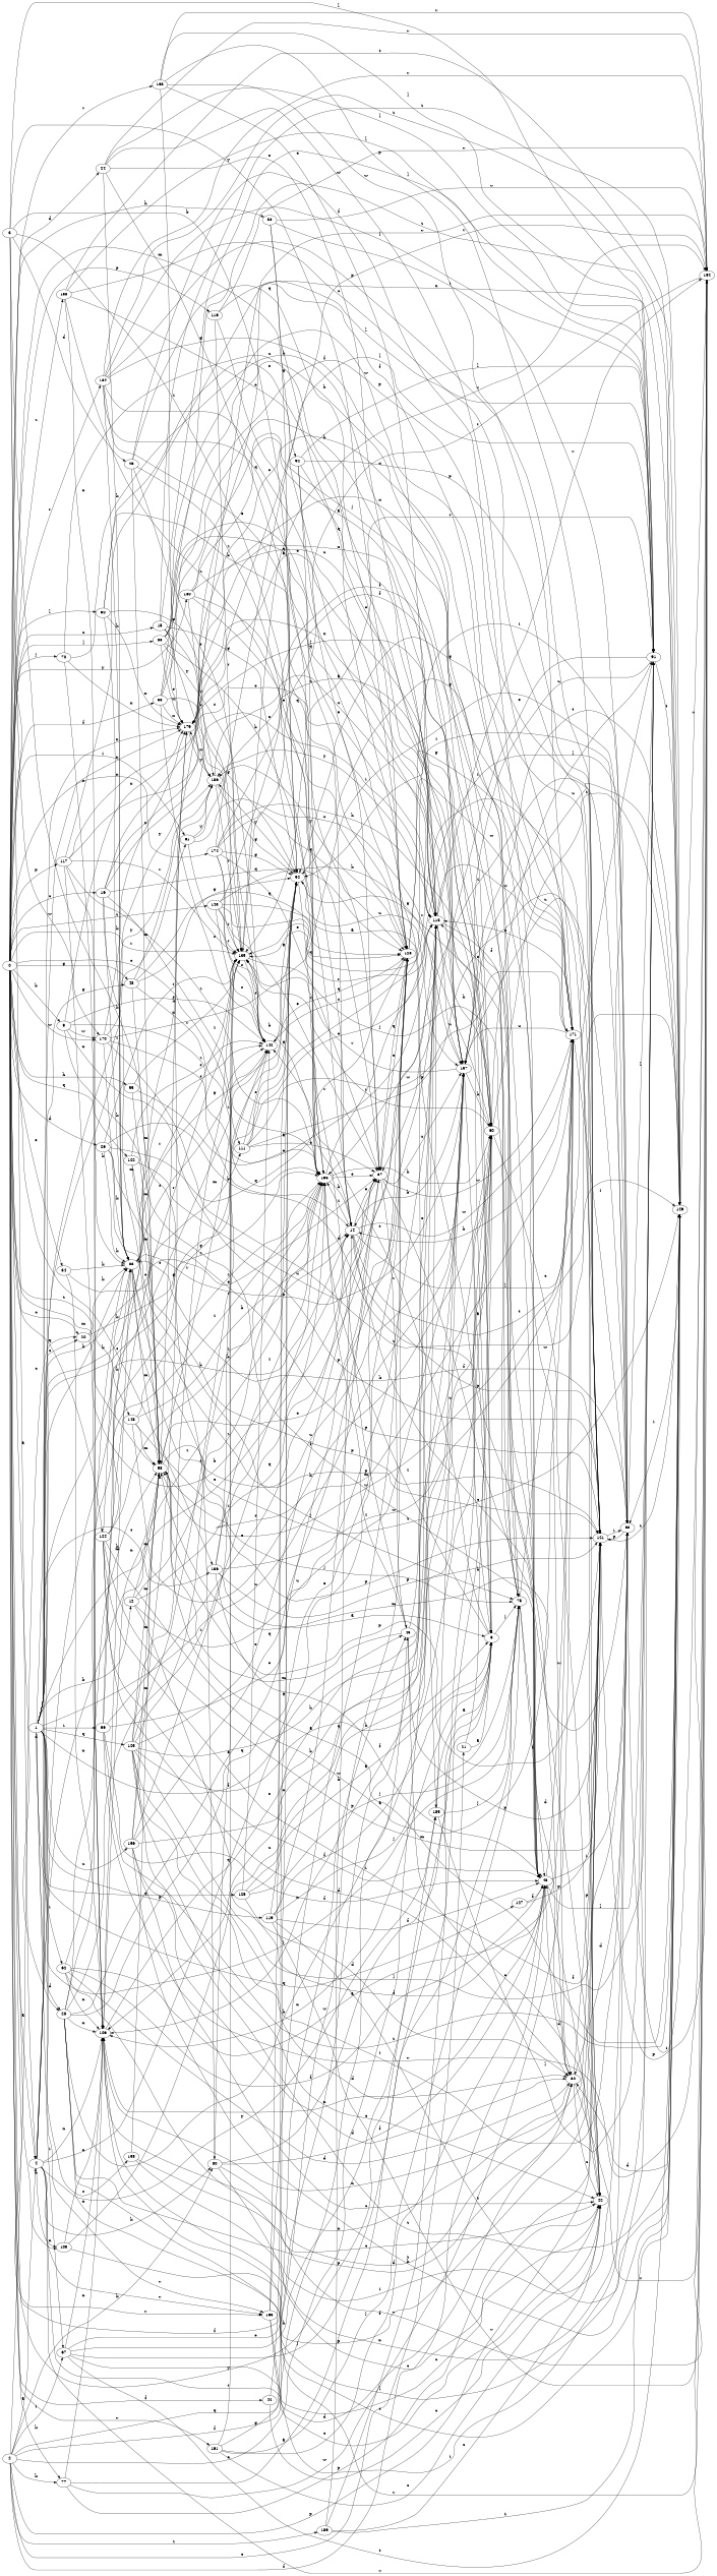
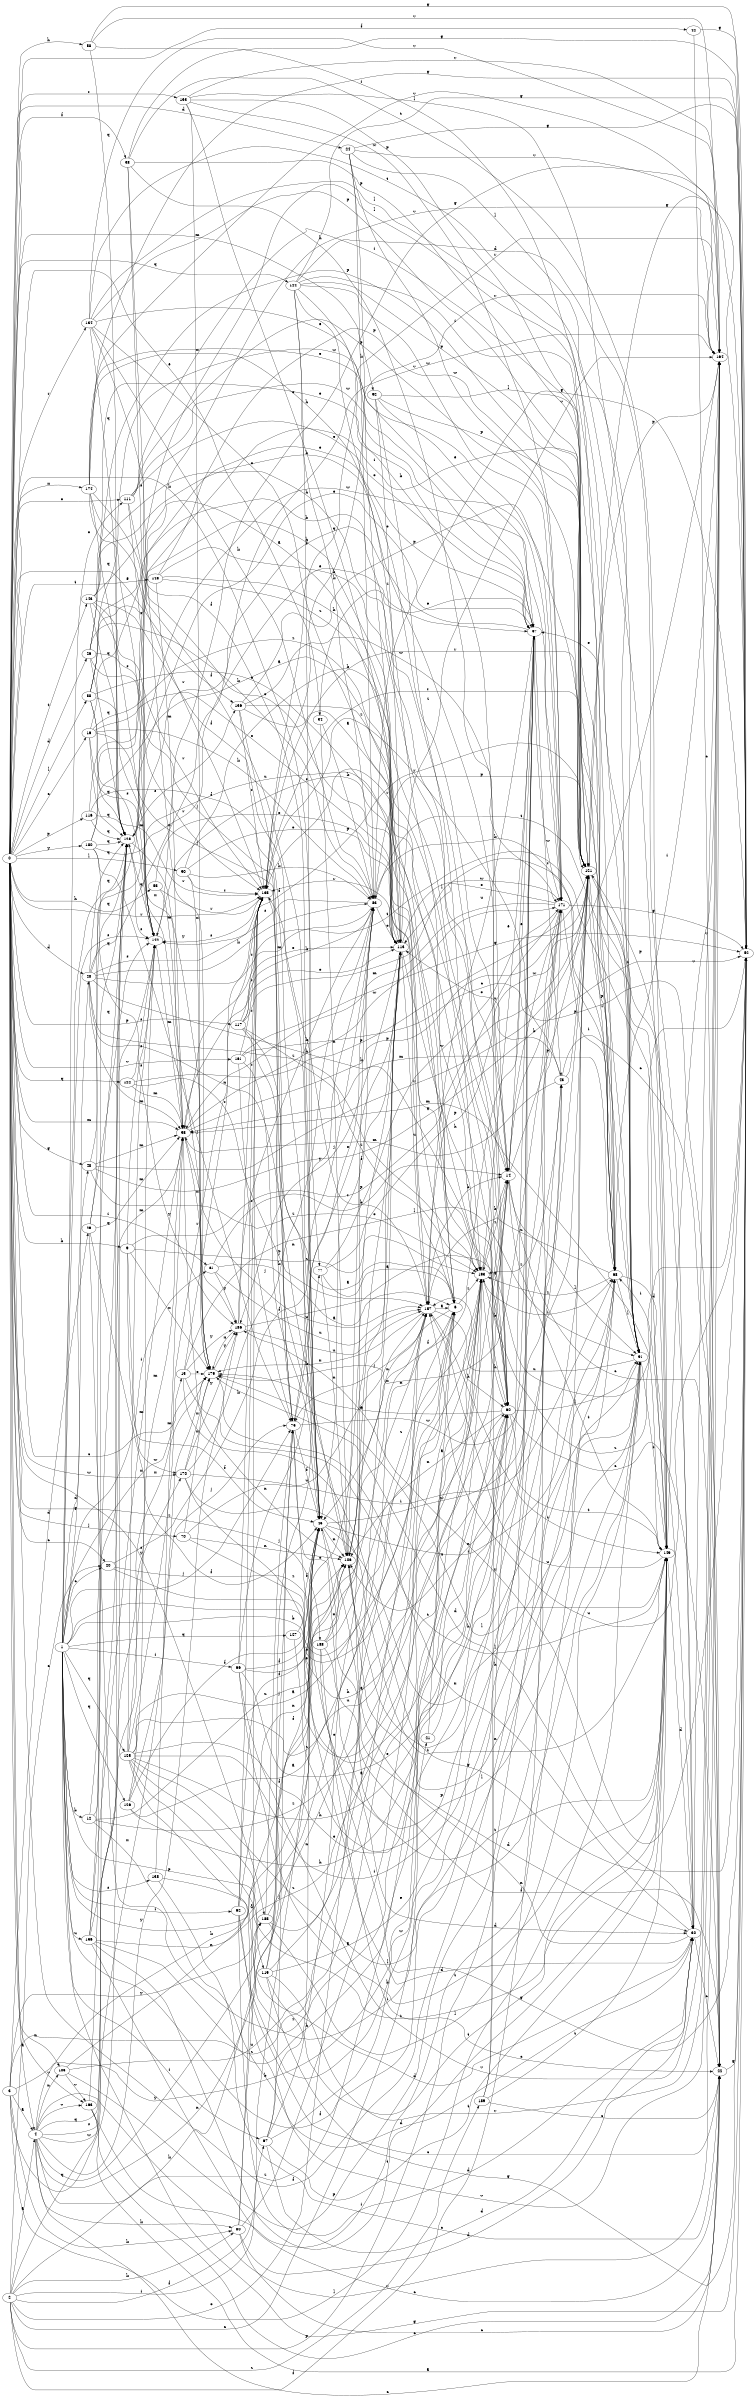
  strict digraph {
    rankdir=LR
    0
    4
    9
    15
    16
    20
    24
    26
    28
    34
    38
    42
    43
    48
    55
    58
    61
    70
    77
    88
    90
    92
    98
    103
    111
    116
    117
    122
    124
    133
    134
    135
    136
    143
    148
    161
    163
    170
    174
    180
    185
    188
    142
    179
    80
    128
    193
    22
    83
    106
    164
    186
    45
    121
    52
    91
    149
    75
    113
    14
    171
    37
    60
    68
    157
    6
    30
    1
    12
    62
    66
    67
    119
    125
    126
    127
    138
    156
    2
    21
    189
    3
    29
    0 -> 4 [label=a]
    0 -> 9 [label=b]
    0 -> 15 [label=c]
    0 -> 16 [label=c]
    0 -> 20 [label=c]
    0 -> 24 [label=d]
    0 -> 26 [label=d]
    0 -> 28 [label=d]
    0 -> 34 [label=e]
    0 -> 38 [label=f]
    0 -> 42 [label=f]
    0 -> 43 [label=f]
    0 -> 48 [label=g]
    0 -> 55 [label=h]
    0 -> 58 [label=h]
    0 -> 61 [label=i]
    0 -> 70 [label=j]
    0 -> 77 [label=k]
    0 -> 88 [label=l]
    0 -> 90 [label=l]
    0 -> 92 [label=m]
    0 -> 98 [label=m]
    0 -> 103 [label=n]
    0 -> 111 [label=o]
    0 -> 116 [label=p]
    0 -> 117 [label=p]
    0 -> 122 [label=q]
    0 -> 124 [label=q]
    0 -> 133 [label=r]
    0 -> 134 [label=r]
    0 -> 135 [label=r]
    0 -> 136 [label=s]
    0 -> 143 [label=t]
    0 -> 148 [label=t]
    0 -> 161 [label=v]
    0 -> 163 [label=v]
    0 -> 170 [label=w]
    0 -> 174 [label=x]
    0 -> 180 [label=y]
    0 -> 185 [label=y]
    0 -> 188 [label=z]
    4 -> 103 [label=n]
    4 -> 163 [label=v]
    4 -> 185 [label=y]
    4 -> 142 [label=s]
    4 -> 179 [label=x]
    4 -> 80 [label=k]
    4 -> 128 [label=q]
    4 -> 193 [label=z]
    4 -> 22 [label=c]
    4 -> 83 [label=k]
    4 -> 106 [label=n]
    4 -> 164 [label=v]
    4 -> 186 [label=y]
    9 -> 170 [label=w]
    9 -> 142 [label=s]
    9 -> 179 [label=x]
    9 -> 193 [label=z]
    9 -> 45 [label=f]
    9 -> 121 [label=p]
    15 -> 135 [label=r]
    15 -> 179 [label=o]
    15 -> 186 [label=y]
    15 -> 52 [label=g]
    15 -> 91 [label=l]
    15 -> 149 [label=t]
    16 -> 98 [label=m]
    16 -> 128 [label=q]
    16 -> 193 [label=z]
    16 -> 83 [label=k]
    16 -> 91 [label=l]
    16 -> 75 [label=j]
    16 -> 113 [label=o]
    20 -> 193 [label=z]
    20 -> 83 [label=k]
    20 -> 14 [label=b]
    24 -> 83 [label=k]
    24 -> 164 [label=v]
    24 -> 52 [label=g]
    24 -> 91 [label=l]
    24 -> 113 [label=o]
    24 -> 171 [label=w]
    26 -> 135 [label=r]
    26 -> 128 [label=q]
    26 -> 83 [label=k]
    26 -> 121 [label=p]
    26 -> 75 [label=j]
    26 -> 14 [label=b]
    28 -> 98 [label=m]
    28 -> 128 [label=q]
    28 -> 193 [label=z]
    28 -> 83 [label=k]
    28 -> 106 [label=n]
    28 -> 164 [label=v]
    28 -> 121 [label=p]
    28 -> 149 [label=t]
    28 -> 37 [label=e]
    28 -> 60 [label=h]
    34 -> 83 [label=k]
    34 -> 106 [label=n]
    34 -> 37 [label=e]
    38 -> 142 [label=s]
    38 -> 179 [label=x]
    38 -> 121 [label=p]
    38 -> 52 [label=g]
    38 -> 149 [label=t]
    38 -> 60 [label=h]
    42 -> 22 [label=c]
    42 -> 52 [label=g]
    43 -> 98 [label=m]
    43 -> 135 [label=r]
    43 -> 193 [label=z]
    43 -> 22 [label=c]
    43 -> 121 [label=p]
    43 -> 113 [label=o]
    48 -> 98 [label=m]
    48 -> 128 [label=q]
    48 -> 193 [label=z]
    48 -> 164 [label=v]
    48 -> 52 [label=g]
    55 -> 98 [label=m]
    55 -> 135 [label=r]
    55 -> 113 [label=o]
    58 -> 128 [label=q]
    58 -> 164 [label=v]
    58 -> 52 [label=g]
    58 -> 68 [label=i]
    61 -> 186 [label=y]
    61 -> 14 [label=b]
    61 -> 157 [label=u]
    61 -> 6 [label=a]
    70 -> 179 [label=x]
    70 -> 106 [label=n]
    70 -> 60 [label=h]
    70 -> 157 [label=u]
    77 -> 106 [label=n]
    77 -> 121 [label=p]
    77 -> 171 [label=w]
    77 -> 6 [label=a]
    88 -> 142 [label=s]
    88 -> 179 [label=x]
    88 -> 128 [label=q]
    88 -> 113 [label=o]
    88 -> 14 [label=b]
    88 -> 171 [label=w]
    88 -> 60 [label=h]
    90 -> 135 [label=r]
    90 -> 179 [label=x]
    90 -> 83 [label=k]
    90 -> 113 [label=o]
    90 -> 14 [label=b]
    92 -> 193 [label=z]
    92 -> 121 [label=p]
    92 -> 91 [label=l]
    92 -> 113 [label=o]
    92 -> 37 [label=e]
    98 -> 179 [label=x]
    98 -> 106 [label=n]
    98 -> 121 [label=p]
    98 -> 113 [label=o]
    98 -> 171 [label=w]
    98 -> 157 [label=u]
    103 -> 106 [label=n]
    103 -> 121 [label=p]
    103 -> 157 [label=u]
    111 -> 142 [label=s]
    111 -> 121 [label=p]
    111 -> 113 [label=o]
    111 -> 171 [label=w]
    111 -> 37 [label=e]
    111 -> 68 [label=i]
    116 -> 135 [label=r]
    116 -> 128 [label=q]
    116 -> 164 [label=v]
    116 -> 45 [label=f]
    117 -> 135 [label=r]
    117 -> 193 [label=z]
    117 -> 83 [label=k]
    117 -> 106 [label=n]
    117 -> 91 [label=l]
    117 -> 113 [label=o]
    117 -> 6 [label=a]
    122 -> 98 [label=m]
    122 -> 142 [label=s]
    122 -> 121 [label=p]
    122 -> 157 [label=u]
    124 -> 193 [label=z]
    124 -> 83 [label=k]
    124 -> 45 [label=f]
    124 -> 121 [label=p]
    124 -> 52 [label=g]
    124 -> 14 [label=b]
    124 -> 171 [label=w]
    124 -> 68 [label=i]
    124 -> 30 [label=d]
    133 -> 179 [label=x]
    133 -> 164 [label=v]
    133 -> 121 [label=p]
    133 -> 91 [label=l]
    133 -> 113 [label=o]
    133 -> 171 [label=w]
    134 -> 128 [label=q]
    134 -> 83 [label=k]
    134 -> 164 [label=v]
    134 -> 45 [label=f]
    134 -> 121 [label=p]
    134 -> 91 [label=l]
    134 -> 149 [label=t]
    134 -> 113 [label=o]
    134 -> 37 [label=e]
    135 -> 142 [label=s]
    135 -> 164 [label=v]
    135 -> 75 [label=j]
    136 -> 135 [label=r]
    136 -> 193 [label=z]
    136 -> 45 [label=f]
    136 -> 121 [label=p]
    136 -> 171 [label=w]
    136 -> 6 [label=a]
    143 -> 135 [label=r]
    143 -> 142 [label=s]
    143 -> 128 [label=q]
    143 -> 45 [label=f]
    143 -> 37 [label=e]
    143 -> 60 [label=h]
    143 -> 6 [label=a]
    148 -> 98 [label=m]
    148 -> 193 [label=z]
    148 -> 121 [label=p]
    148 -> 14 [label=b]
    148 -> 60 [label=h]
    161 -> 135 [label=r]
    161 -> 22 [label=c]
    161 -> 45 [label=f]
    161 -> 52 [label=g]
    161 -> 75 [label=j]
    163 -> 128 [label=q]
    163 -> 22 [label=c]
    163 -> 52 [label=a]
    163 -> 68 [label=i]
    170 -> 179 [label=x]
    170 -> 83 [label=k]
    170 -> 186 [label=y]
    170 -> 149 [label=t]
    170 -> 68 [label=i]
    170 -> 30 [label=d]
    174 -> 135 [label=r]
    174 -> 142 [label=s]
    174 -> 128 [label=q]
    174 -> 164 [label=v]
    174 -> 45 [label=f]
    174 -> 52 [label=g]
    174 -> 37 [label=e]
    174 -> 60 [label=h]
    180 -> 128 [label=q]
    180 -> 186 [label=y]
    180 -> 75 [label=j]
    180 -> 37 [label=e]
    180 -> 157 [label=u]
    180 -> 6 [label=a]
    185 -> 91 [label=l]
    185 -> 75 [label=j]
    185 -> 157 [label=u]
    185 -> 6 [label=a]
    188 -> 193 [label=z]
    188 -> 22 [label=c]
    188 -> 106 [label=n]
    188 -> 91 [label=l]
    188 -> 149 [label=t]
    188 -> 113 [label=o]
    142 -> 98 [label=m]
    142 -> 128 [label=q]
    142 -> 52 [label=g]
    179 -> 186 [label=y]
-   156 -> 30 [label=d]
+   179 -> 30 [label=d]
    80 -> 135 [label=r]
    80 -> 22 [label=c]
    80 -> 45 [label=f]
    80 -> 6 [label=a]
    80 -> 30 [label=d]
    128 -> 142 [label=s]
    128 -> 186 [label=y]
    128 -> 171 [label=w]
    128 -> 37 [label=e]
    128 -> 68 [label=i]
    193 -> 14 [label=b]
    193 -> 37 [label=e]
    193 -> 60 [label=h]
    193 -> 68 [label=i]
    22 -> 45 [label=f]
    22 -> 52 [label=g]
    83 -> 98 [label=m]
    83 -> 142 [label=s]
    83 -> 121 [label=p]
    83 -> 52 [label=g]
    83 -> 149 [label=t]
    83 -> 75 [label=j]
    83 -> 113 [label=o]
    106 -> 83 [label=k]
    106 -> 91 [label=l]
    106 -> 113 [label=o]
    164 -> 135 [label=r]
    164 -> 121 [label=p]
    164 -> 68 [label=i]
    186 -> 135 [label=r]
    186 -> 179 [label=x]
    186 -> 83 [label=k]
    186 -> 52 [label=g]
    186 -> 157 [label=u]
    45 -> 106 [label=n]
    45 -> 91 [label=l]
    45 -> 171 [label=w]
    45 -> 68 [label=i]
    45 -> 30 [label=d]
    121 -> 135 [label=r]
    121 -> 106 [label=n]
    121 -> 52 [label=g]
    121 -> 149 [label=t]
    121 -> 68 [label=i]
    52 -> 193 [label=z]
    52 -> 186 [label=y]
    52 -> 157 [label=u]
    91 -> 135 [label=r]
    91 -> 106 [label=n]
    91 -> 149 [label=t]
    91 -> 37 [label=e]
    91 -> 157 [label=u]
    149 -> 98 [label=m]
    149 -> 179 [label=x]
    149 -> 164 [label=v]
    149 -> 68 [label=i]
    149 -> 157 [label=u]
    149 -> 30 [label=d]
    75 -> 45 [label=f]
    75 -> 52 [label=g]
    75 -> 113 [label=o]
    75 -> 171 [label=w]
    75 -> 30 [label=d]
    113 -> 135 [label=r]
    113 -> 164 [label=v]
    113 -> 186 [label=y]
    113 -> 45 [label=f]
    113 -> 171 [label=w]
    113 -> 60 [label=h]
    113 -> 157 [label=u]
    14 -> 193 [label=z]
    14 -> 22 [label=c]
    14 -> 121 [label=p]
    14 -> 91 [label=l]
    14 -> 149 [label=t]
    14 -> 171 [label=w]
    14 -> 37 [label=e]
    171 -> 98 [label=m]
    171 -> 179 [label=x]
    171 -> 52 [label=g]
    171 -> 113 [label=o]
    171 -> 14 [label=b]
    171 -> 68 [label=i]
    171 -> 157 [label=u]
    37 -> 43 [label=r]
    37 -> 128 [label=q]
    37 -> 45 [label=f]
    37 -> 171 [label=w]
    37 -> 157 [label=u]
    60 -> 135 [label=r]
    60 -> 179 [label=x]
    60 -> 22 [label=c]
    60 -> 106 [label=n]
    60 -> 91 [label=l]
    60 -> 149 [label=t]
    68 -> 98 [label=m]
    68 -> 193 [label=z]
    68 -> 83 [label=k]
    68 -> 121 [label=p]
    68 -> 91 [label=l]
    68 -> 157 [label=u]
    68 -> 30 [label=d]
    157 -> 135 [label=r]
    157 -> 179 [label=x]
    157 -> 106 [label=n]
    157 -> 149 [label=t]
    157 -> 14 [label=b]
    157 -> 60 [label=h]
    157 -> 6 [label=a]
    6 -> 142 [label=s]
    6 -> 193 [label=z]
    6 -> 106 [label=n]
    6 -> 75 [label=j]
    30 -> 179 [label=x]
    30 -> 22 [label=c]
    30 -> 106 [label=n]
    30 -> 164 [label=v]
    30 -> 121 [label=p]
    1 -> 20 [label=c]
    1 -> 28 [label=d]
    1 -> 43 [label=f]
    1 -> 48 [label=g]
    1 -> 61 [label=i]
    1 -> 111 [label=o]
    1 -> 136 [label=s]
-   1 -> 163 [label=v]
+   103 -> 163 [label=v]
    1 -> 142 [label=s]
    1 -> 179 [label=x]
    1 -> 52 [label=g]
    1 -> 75 [label=j]
    1 -> 14 [label=b]
    1 -> 37 [label=e]
    1 -> 157 [label=u]
    1 -> 12 [label=b]
    1 -> 62 [label=i]
    1 -> 66 [label=i]
    1 -> 67 [label=i]
    1 -> 119 [label=p]
    1 -> 125 [label=q]
    1 -> 126 [label=q]
    1 -> 127 [label=q]
    1 -> 138 [label=s]
    1 -> 156 [label=u]
    12 -> 98 [label=m]
    12 -> 128 [label=q]
    12 -> 193 [label=z]
    12 -> 157 [label=u]
    12 -> 30 [label=d]
    62 -> 135 [label=r]
    62 -> 106 [label=n]
    62 -> 164 [label=v]
    62 -> 45 [label=f]
    62 -> 171 [label=w]
    62 -> 30 [label=d]
    66 -> 135 [label=r]
    66 -> 83 [label=k]
    66 -> 164 [label=v]
    66 -> 45 [label=f]
    66 -> 149 [label=t]
    66 -> 113 [label=o]
    66 -> 37 [label=e]
    67 -> 106 [label=n]
    67 -> 149 [label=t]
    67 -> 75 [label=j]
    67 -> 113 [label=o]
    67 -> 60 [label=h]
    67 -> 30 [label=d]
    119 -> 164 [label=v]
    119 -> 45 [label=f]
    119 -> 52 [label=g]
    119 -> 149 [label=t]
    119 -> 75 [label=j]
    119 -> 37 [label=e]
    119 -> 6 [label=a]
    125 -> 98 [label=m]
    125 -> 135 [label=r]
    125 -> 142 [label=s]
    125 -> 193 [label=z]
    125 -> 22 [label=c]
    125 -> 91 [label=l]
    125 -> 149 [label=t]
    125 -> 37 [label=e]
    125 -> 60 [label=h]
    125 -> 68 [label=i]
    125 -> 6 [label=a]
    125 -> 30 [label=d]
    126 -> 142 [label=s]
    126 -> 45 [label=f]
    126 -> 75 [label=j]
    126 -> 60 [label=h]
    126 -> 6 [label=a]
    127 -> 45 [label=f]
    127 -> 121 [label=p]
    138 -> 98 [label=m]
    138 -> 22 [label=c]
    138 -> 68 [label=i]
    156 -> 98 [label=m]
    156 -> 179 [label=x]
    156 -> 128 [label=q]
    156 -> 193 [label=z]
    156 -> 22 [label=c]
    156 -> 149 [label=t]
    156 -> 60 [label=h]
    2 -> 4 [label=a]
    2 -> 20 [label=c]
    2 -> 43 [label=f]
    2 -> 77 [label=k]
    2 -> 80 [label=k]
    2 -> 128 [label=q]
    2 -> 45 [label=f]
    2 -> 121 [label=p]
    2 -> 113 [label=o]
    2 -> 67 [label=i]
    2 -> 21 [label=c]
    2 -> 189 [label=z]
    21 -> 60 [label=h]
    21 -> 6 [label=a]
    189 -> 22 [label=c]
    189 -> 149 [label=t]
    189 -> 14 [label=b]
    189 -> 60 [label=h]
    3 -> 4 [label=a]
    3 -> 170 [label=w]
    3 -> 185 [label=y]
    3 -> 80 [label=k]
    3 -> 193 [label=z]
    3 -> 91 [label=l]
    3 -> 14 [label=b]
    3 -> 29 [label=d]
    29 -> 98 [label=m]
    29 -> 142 [label=s]
    29 -> 128 [label=q]
    29 -> 193 [label=z]
    29 -> 45 [label=f]
  }
